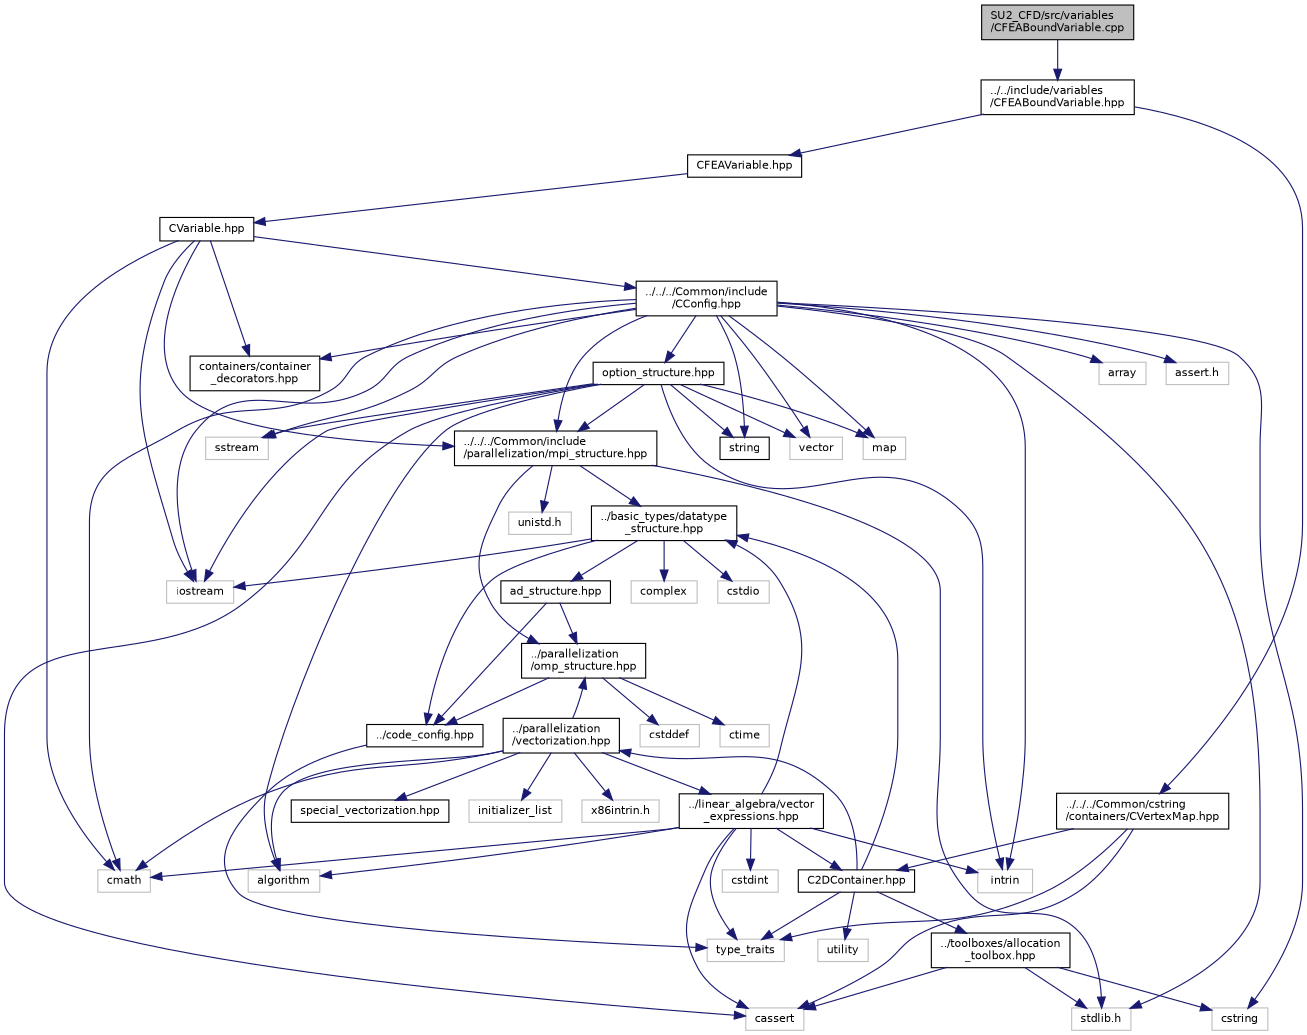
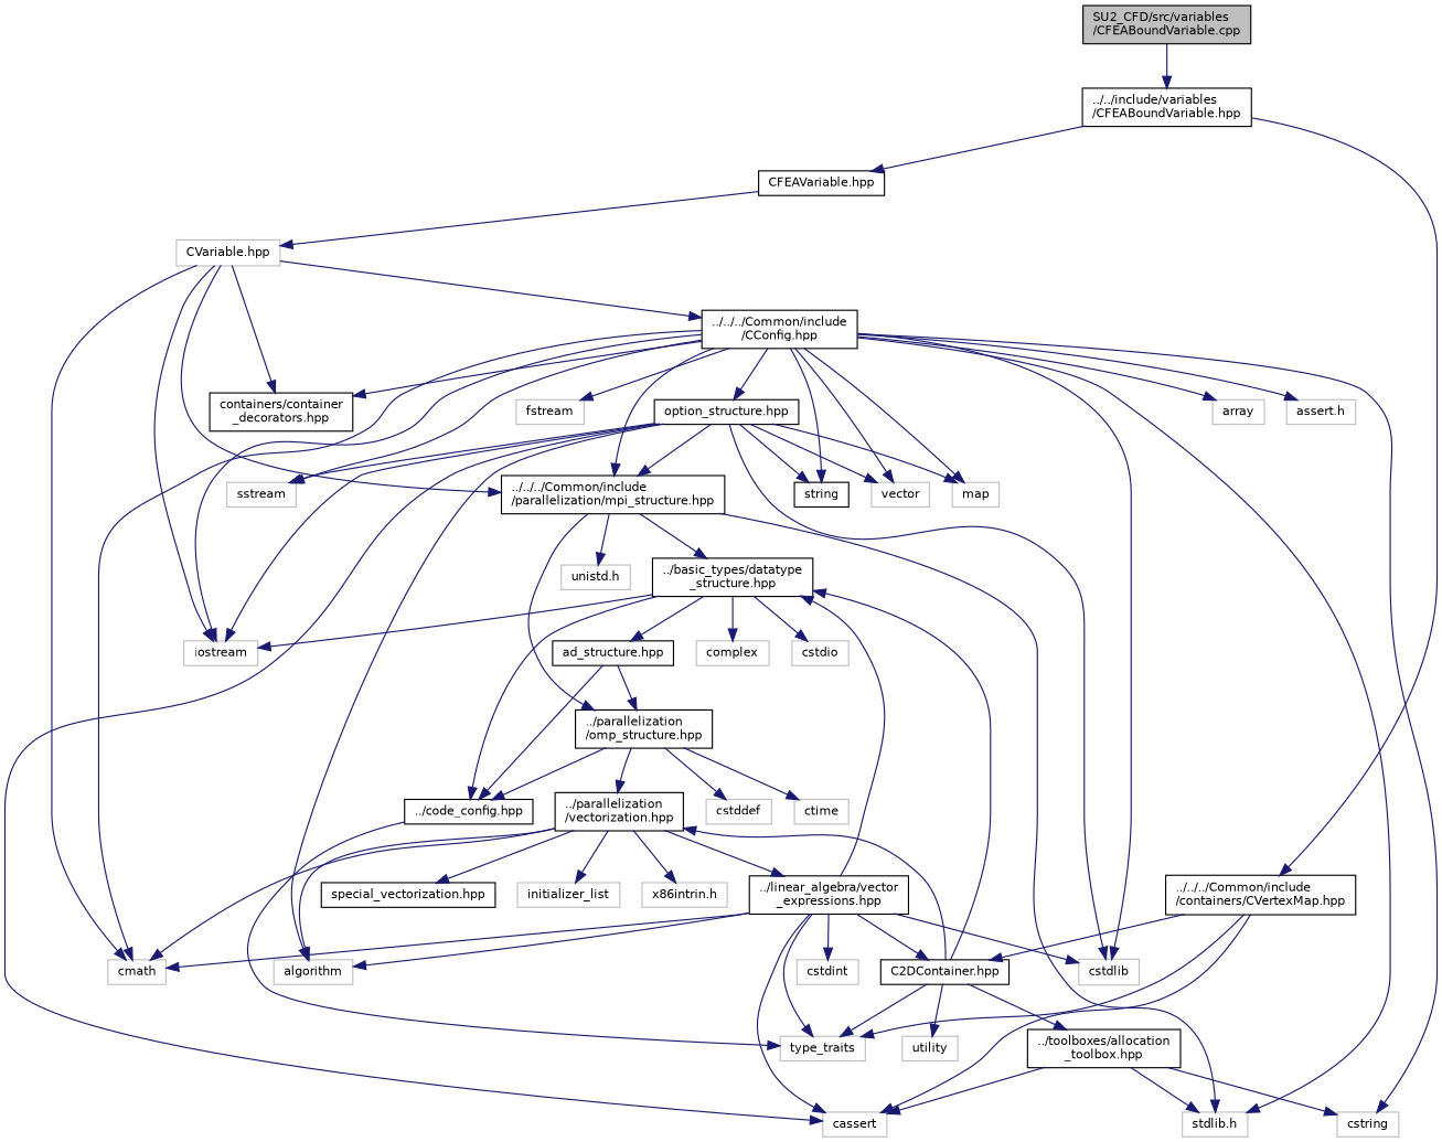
  digraph {
    node [color=grey75 fillcolor=white fontname=Helvetica fontsize=10 shape=record style=filled]
    edge [color=midnightblue fontname=Helvetica fontsize=10 labelfontname=Helvetica labelfontsize=10 style=solid]
    n1 [color=black fillcolor=grey75 fontcolor=black height=0.2 label="SU2_CFD/src/variables\l/CFEABoundVariable.cpp" width=0.4]
    n2 [color=black height=0.2 label="../../include/variables\l/CFEABoundVariable.hpp" width=0.4]
    n3 [color=black height=0.2 label="CFEAVariable.hpp" width=0.4]
-   n4 [color=black height=0.2 label="../../../Common/cstring\l/containers/CVertexMap.hpp" width=0.4]
-   n5 [color=black height=0.2 label="CVariable.hpp" width=0.4]
+   n4 [color=black height=0.2 label="../../../Common/include\l/containers/CVertexMap.hpp" width=0.4]
+   n5 [height=0.2 label="CVariable.hpp" width=0.4]
    n6 [height=0.2 label=type_traits width=0.4]
    n7 [height=0.2 label=cassert width=0.4]
    n8 [color=black height=0.2 label="C2DContainer.hpp" width=0.4]
    n9 [color=black height=0.2 label="../../../Common/include\l/parallelization/mpi_structure.hpp" width=0.4]
    n10 [height=0.2 label=iostream width=0.4]
    n11 [height=0.2 label=cmath width=0.4]
    n12 [color=black height=0.2 label="../../../Common/include\l/CConfig.hpp" width=0.4]
    n13 [color=black height=0.2 label="containers/container\l_decorators.hpp" width=0.4]
    n14 [height=0.2 label="stdlib.h" width=0.4]
    n15 [color=black height=0.2 label="../basic_types/datatype\l_structure.hpp" width=0.4]
    n16 [color=black height=0.2 label="../parallelization\l/omp_structure.hpp" width=0.4]
    n17 [height=0.2 label="unistd.h" width=0.4]
-   n18 [height=0.2 label=intrin width=0.4]
+   n18 [height=0.2 label=cstdlib width=0.4]
+   n19 [height=0.2 label=fstream width=0.4]
    n20 [height=0.2 label=sstream width=0.4]
    n21 [color=black height=0.2 label=string width=0.4]
    n22 [height=0.2 label=cstring width=0.4]
    n23 [height=0.2 label=vector width=0.4]
    n24 [height=0.2 label=array width=0.4]
    n25 [height=0.2 label=map width=0.4]
    n26 [height=0.2 label="assert.h" width=0.4]
    n27 [color=black height=0.2 label="option_structure.hpp" width=0.4]
    n28 [height=0.2 label=complex width=0.4]
    n29 [height=0.2 label=cstdio width=0.4]
    n30 [color=black height=0.2 label="../code_config.hpp" width=0.4]
    n31 [color=black height=0.2 label="ad_structure.hpp" width=0.4]
    n32 [height=0.2 label=cstddef width=0.4]
    n33 [height=0.2 label=ctime width=0.4]
    n34 [height=0.2 label=algorithm width=0.4]
    n35 [color=black height=0.2 label="../toolboxes/allocation\l_toolbox.hpp" width=0.4]
    n36 [color=black height=0.2 label="../parallelization\l/vectorization.hpp" width=0.4]
    n37 [height=0.2 label=utility width=0.4]
    n38 [color=black height=0.2 label="../linear_algebra/vector\l_expressions.hpp" width=0.4]
    n39 [height=0.2 label=initializer_list width=0.4]
    n40 [height=0.2 label="x86intrin.h" width=0.4]
    n41 [color=black height=0.2 label="special_vectorization.hpp" width=0.4]
    n42 [height=0.2 label=cstdint width=0.4]
    n1 -> n2
    n2 -> n3
    n2 -> n4
    n3 -> n5
    n4 -> n6
    n4 -> n7
    n4 -> n8
    n5 -> n9
    n5 -> n10
    n5 -> n11
    n5 -> n12
    n5 -> n13
    n8 -> n6
    n8 -> n15
    n8 -> n35
    n8 -> n36
    n8 -> n37
    n9 -> n14
    n9 -> n15
    n9 -> n16
    n9 -> n17
    n12 -> n9
    n12 -> n10
    n12 -> n11
    n12 -> n13
    n12 -> n14
    n12 -> n18
+   n12 -> n19
    n12 -> n20
    n12 -> n21
    n12 -> n22
    n12 -> n23
    n12 -> n24
    n12 -> n25
    n12 -> n26
    n12 -> n27
    n15 -> n10
    n15 -> n28
    n15 -> n29
    n15 -> n30
    n15 -> n31
    n16 -> n30
    n16 -> n32
    n16 -> n33
    n27 -> n7
    n27 -> n9
    n27 -> n10
    n27 -> n18
    n27 -> n20
    n27 -> n21
    n27 -> n23
    n27 -> n25
    n27 -> n34
    n30 -> n6
    n31 -> n16
    n31 -> n30
    n35 -> n7
    n35 -> n14
    n35 -> n22
    n36 -> n11
-   n36 -> n16
+   n16 -> n36
    n36 -> n34
    n36 -> n38
    n36 -> n39
    n36 -> n40
    n36 -> n41
    n38 -> n6
    n38 -> n7
    n38 -> n8
    n38 -> n11
    n38 -> n15
    n38 -> n18
    n38 -> n34
    n38 -> n42
  }
